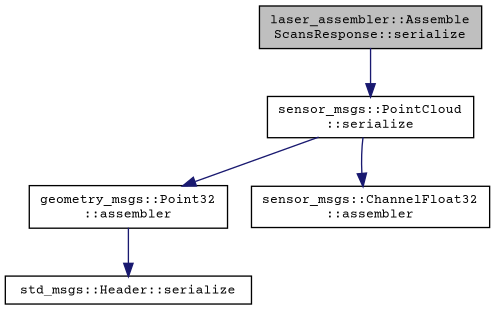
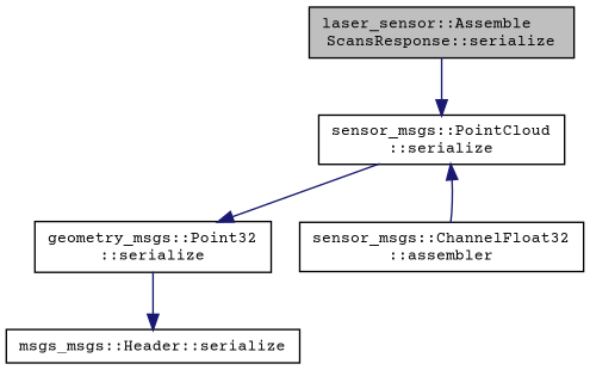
  digraph {
    fontname="Courier Prime"
    rankdir=TB
    node [color=black fillcolor=white fontname="Courier Prime" fontsize=10 shape=record style=filled]
    edge [color=midnightblue fontname="Courier Prime" fontsize=10 labelfontname=Helvetica labelfontsize=10 style=solid]
-   n1 [fillcolor=grey75 fontcolor=black height=0.2 label="laser_assembler::Assemble\lScansResponse::serialize" width=0.4]
+   n1 [fillcolor=grey75 fontcolor=black height=0.2 label="laser_sensor::Assemble\lScansResponse::serialize" width=0.4]
    n2 [height=0.2 label="sensor_msgs::PointCloud\l::serialize" width=0.4]
-   n3 [height=0.2 label="geometry_msgs::Point32\l::assembler" width=0.4]
+   n3 [height=0.2 label="geometry_msgs::Point32\l::serialize" width=0.4]
    n4 [height=0.2 label="sensor_msgs::ChannelFloat32\l::assembler" width=0.4]
-   n5 [height=0.2 label="std_msgs::Header::serialize" width=0.4]
+   n5 [height=0.2 label="msgs_msgs::Header::serialize" width=0.4]
    n1 -> n2
    n2 -> n3
-   n2 -> n4
+   n4 -> n2
    n3 -> n5
  }
